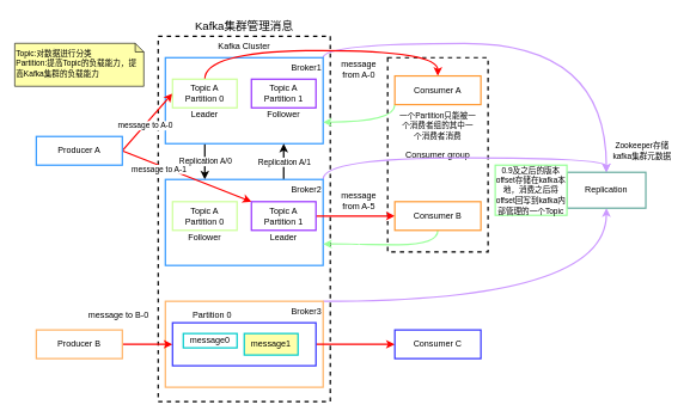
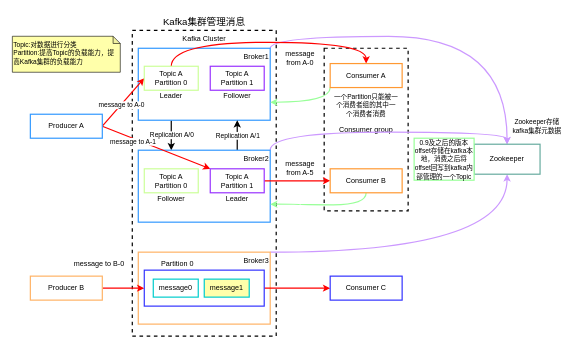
  <mxCell id="0" />
  <mxCell id="1" parent="0" />
  <mxCell id="2" value="Consumer group" style="rounded=0;whiteSpace=wrap;html=1;fillColor=#FFFFFF;align=center;dashed=1;strokeWidth=2;" parent="1" vertex="1"><mxGeometry x="540" y="80" width="140" height="271" as="geometry" /></mxCell>
  <mxCell id="3" value="Kafka Cluster" style="rounded=0;whiteSpace=wrap;html=1;dashed=1;verticalAlign=top;strokeWidth=2;" parent="1" vertex="1"><mxGeometry x="220" y="50" width="240" height="510" as="geometry" /></mxCell>
  <mxCell id="4" style="edgeStyle=none;rounded=0;orthogonalLoop=1;jettySize=auto;html=1;exitX=0.25;exitY=1;exitDx=0;exitDy=0;entryX=0.25;entryY=0;entryDx=0;entryDy=0;strokeWidth=2;" parent="1" source="7" target="11" edge="1"><mxGeometry relative="1" as="geometry" /></mxCell>
  <mxCell id="5" value="Replication A/0" style="edgeLabel;html=1;align=center;verticalAlign=middle;resizable=0;points=[];" parent="4" vertex="1" connectable="0"><mxGeometry x="-0.047" y="-1" relative="1" as="geometry"><mxPoint x="1" as="offset" /></mxGeometry></mxCell>
  <mxCell id="6" style="edgeStyle=orthogonalEdgeStyle;curved=1;rounded=0;orthogonalLoop=1;jettySize=auto;html=1;exitX=1;exitY=0;exitDx=0;exitDy=0;entryX=0.5;entryY=0;entryDx=0;entryDy=0;strokeColor=#CC99FF;strokeWidth=2;" parent="1" source="7" target="46" edge="1"><mxGeometry relative="1" as="geometry" /></mxCell>
  <mxCell id="7" value="Broker1" style="rounded=0;whiteSpace=wrap;html=1;verticalAlign=top;align=right;strokeColor=#3399FF;strokeWidth=2;" parent="1" vertex="1"><mxGeometry x="230" y="80" width="220" height="120" as="geometry" /></mxCell>
  <mxCell id="8" style="edgeStyle=none;rounded=0;orthogonalLoop=1;jettySize=auto;html=1;exitX=0.75;exitY=0;exitDx=0;exitDy=0;entryX=0.75;entryY=1;entryDx=0;entryDy=0;strokeWidth=2;" parent="1" source="11" target="7" edge="1"><mxGeometry relative="1" as="geometry" /></mxCell>
  <mxCell id="9" value="Replication A/1" style="edgeLabel;html=1;align=center;verticalAlign=middle;resizable=0;points=[];" parent="8" vertex="1" connectable="0"><mxGeometry x="-0.02" relative="1" as="geometry"><mxPoint as="offset" /></mxGeometry></mxCell>
  <mxCell id="10" style="edgeStyle=orthogonalEdgeStyle;curved=1;rounded=0;orthogonalLoop=1;jettySize=auto;html=1;exitX=1;exitY=0;exitDx=0;exitDy=0;entryX=0.5;entryY=0;entryDx=0;entryDy=0;strokeColor=#CC99FF;strokeWidth=2;" parent="1" source="11" target="46" edge="1"><mxGeometry relative="1" as="geometry" /></mxCell>
  <mxCell id="11" value="Broker2" style="rounded=0;whiteSpace=wrap;html=1;verticalAlign=top;align=right;strokeColor=#3399FF;strokeWidth=2;" parent="1" vertex="1"><mxGeometry x="230" y="250" width="220" height="120" as="geometry" /></mxCell>
  <mxCell id="12" style="edgeStyle=orthogonalEdgeStyle;curved=1;rounded=0;orthogonalLoop=1;jettySize=auto;html=1;exitX=1;exitY=0;exitDx=0;exitDy=0;entryX=0.5;entryY=1;entryDx=0;entryDy=0;strokeColor=#CC99FF;strokeWidth=2;" parent="1" source="13" target="46" edge="1"><mxGeometry relative="1" as="geometry"><Array as="points"><mxPoint x="845" y="420" /></Array></mxGeometry></mxCell>
  <mxCell id="13" value="Broker3" style="rounded=0;whiteSpace=wrap;html=1;verticalAlign=top;align=right;strokeColor=#FFB366;strokeWidth=2;" parent="1" vertex="1"><mxGeometry x="230" y="420" width="220" height="120" as="geometry" /></mxCell>
  <mxCell id="14" value="&lt;font style=&quot;font-size: 16px&quot;&gt;Kafka集群管理消息&lt;/font&gt;" style="text;html=1;strokeColor=none;fillColor=none;align=center;verticalAlign=middle;whiteSpace=wrap;rounded=0;strokeWidth=2;" parent="1" vertex="1"><mxGeometry x="261.25" y="20" width="157.5" height="30" as="geometry" /></mxCell>
  <mxCell id="15" style="edgeStyle=none;rounded=0;orthogonalLoop=1;jettySize=auto;html=1;exitX=1;exitY=0.5;exitDx=0;exitDy=0;entryX=0;entryY=0.5;entryDx=0;entryDy=0;strokeColor=#FF0000;strokeWidth=2;" parent="1" source="19" target="23" edge="1"><mxGeometry relative="1" as="geometry" /></mxCell>
  <mxCell id="16" value="message to A-0" style="edgeLabel;html=1;align=center;verticalAlign=middle;resizable=0;points=[];" parent="15" vertex="1" connectable="0"><mxGeometry x="-0.121" relative="1" as="geometry"><mxPoint x="1" as="offset" /></mxGeometry></mxCell>
  <mxCell id="17" style="edgeStyle=none;rounded=0;orthogonalLoop=1;jettySize=auto;html=1;exitX=1;exitY=0.5;exitDx=0;exitDy=0;entryX=0;entryY=0;entryDx=0;entryDy=0;strokeColor=#FF0000;strokeWidth=2;" parent="1" source="19" target="25" edge="1"><mxGeometry relative="1" as="geometry" /></mxCell>
  <mxCell id="18" value="message to A-1" style="edgeLabel;html=1;align=center;verticalAlign=middle;resizable=0;points=[];" parent="17" vertex="1" connectable="0"><mxGeometry x="-0.031" y="-1" relative="1" as="geometry"><mxPoint x="-36.83" y="-10.32" as="offset" /></mxGeometry></mxCell>
  <mxCell id="19" value="Producer A" style="rounded=0;whiteSpace=wrap;html=1;align=center;strokeColor=#3399FF;strokeWidth=2;" parent="1" vertex="1"><mxGeometry x="50" y="190" width="120" height="40" as="geometry" /></mxCell>
  <mxCell id="20" style="edgeStyle=orthogonalEdgeStyle;rounded=0;orthogonalLoop=1;jettySize=auto;html=1;exitX=1;exitY=0.5;exitDx=0;exitDy=0;entryX=0;entryY=0.5;entryDx=0;entryDy=0;strokeColor=#FF0000;strokeWidth=2;" parent="1" source="21" target="34" edge="1"><mxGeometry relative="1" as="geometry" /></mxCell>
  <mxCell id="21" value="Producer B" style="rounded=0;whiteSpace=wrap;html=1;align=center;strokeColor=#FFB366;strokeWidth=2;" parent="1" vertex="1"><mxGeometry x="50" y="460" width="120" height="40" as="geometry" /></mxCell>
  <mxCell id="22" style="edgeStyle=orthogonalEdgeStyle;curved=1;rounded=0;orthogonalLoop=1;jettySize=auto;html=1;exitX=0.5;exitY=0;exitDx=0;exitDy=0;entryX=0.5;entryY=0;entryDx=0;entryDy=0;strokeColor=#FF0000;strokeWidth=2;" parent="1" source="23" target="40" edge="1"><mxGeometry relative="1" as="geometry"><Array as="points"><mxPoint x="285" y="70" /><mxPoint x="610" y="70" /></Array></mxGeometry></mxCell>
  <mxCell id="23" value="Topic A&lt;br&gt;Partition 0" style="rounded=0;whiteSpace=wrap;html=1;align=center;strokeColor=#CCFF99;strokeWidth=2;" parent="1" vertex="1"><mxGeometry x="240" y="110" width="90" height="40" as="geometry" /></mxCell>
  <mxCell id="24" style="edgeStyle=orthogonalEdgeStyle;rounded=0;orthogonalLoop=1;jettySize=auto;html=1;exitX=1;exitY=0.5;exitDx=0;exitDy=0;strokeColor=#FF0000;strokeWidth=2;" parent="1" source="25" target="42" edge="1"><mxGeometry relative="1" as="geometry" /></mxCell>
  <mxCell id="25" value="Topic A&lt;br&gt;Partition 1" style="rounded=0;whiteSpace=wrap;html=1;align=center;strokeColor=#9933FF;strokeWidth=2;" parent="1" vertex="1"><mxGeometry x="350" y="281" width="90" height="40" as="geometry" /></mxCell>
  <mxCell id="26" value="Leader" style="text;html=1;strokeColor=none;fillColor=none;align=center;verticalAlign=middle;whiteSpace=wrap;rounded=0;strokeWidth=2;" parent="1" vertex="1"><mxGeometry x="265" y="150" width="40" height="20" as="geometry" /></mxCell>
  <mxCell id="27" value="Leader" style="text;html=1;strokeColor=none;fillColor=none;align=center;verticalAlign=middle;whiteSpace=wrap;rounded=0;strokeWidth=2;" parent="1" vertex="1"><mxGeometry x="375" y="321" width="40" height="20" as="geometry" /></mxCell>
  <mxCell id="28" value="&lt;font style=&quot;font-size: 11px&quot;&gt;Topic:对数据进行分类&lt;br&gt;Partition:提高Topic的负载能力，提高Kafka集群的负载能力&lt;br&gt;&lt;/font&gt;" style="shape=note;whiteSpace=wrap;html=1;backgroundOutline=1;darkOpacity=0.05;align=left;size=12;fillColor=#FFFFAA;verticalAlign=top;strokeWidth=1;" parent="1" vertex="1"><mxGeometry x="20" y="60" width="180" height="60" as="geometry" /></mxCell>
  <mxCell id="29" value="Topic A&lt;br&gt;Partition 0" style="rounded=0;whiteSpace=wrap;html=1;align=center;strokeColor=#CCFF99;strokeWidth=2;" parent="1" vertex="1"><mxGeometry x="240" y="281" width="90" height="40" as="geometry" /></mxCell>
  <mxCell id="30" value="Follower" style="text;html=1;strokeColor=none;fillColor=none;align=center;verticalAlign=middle;whiteSpace=wrap;rounded=0;strokeWidth=2;" parent="1" vertex="1"><mxGeometry x="265" y="321" width="40" height="20" as="geometry" /></mxCell>
  <mxCell id="31" value="Topic A&lt;br&gt;Partition 1" style="rounded=0;whiteSpace=wrap;html=1;align=center;strokeColor=#9933FF;strokeWidth=2;" parent="1" vertex="1"><mxGeometry x="350" y="110" width="90" height="40" as="geometry" /></mxCell>
  <mxCell id="32" value="Follower" style="text;html=1;strokeColor=none;fillColor=none;align=center;verticalAlign=middle;whiteSpace=wrap;rounded=0;strokeWidth=2;" parent="1" vertex="1"><mxGeometry x="375" y="150" width="40" height="20" as="geometry" /></mxCell>
  <mxCell id="33" style="edgeStyle=orthogonalEdgeStyle;rounded=0;orthogonalLoop=1;jettySize=auto;html=1;exitX=1;exitY=0.5;exitDx=0;exitDy=0;entryX=0;entryY=0.5;entryDx=0;entryDy=0;strokeColor=#FF0000;strokeWidth=2;" parent="1" source="34" target="38" edge="1"><mxGeometry relative="1" as="geometry" /></mxCell>
  <mxCell id="34" value="" style="rounded=0;whiteSpace=wrap;html=1;align=left;fillColor=#FFFFFF;strokeColor=#3333FF;strokeWidth=2;" parent="1" vertex="1"><mxGeometry x="240" y="450" width="200" height="60" as="geometry" /></mxCell>
- <mxCell id="35" value="message0" style="rounded=0;whiteSpace=wrap;html=1;fillColor=#FFFFFF;align=center;strokeColor=#00CCCC;strokeWidth=2;" parent="1" vertex="1"><mxGeometry x="255" y="465" width="75" height="20" as="geometry" /></mxCell>
+ <mxCell id="35" value="message0" style="rounded=0;whiteSpace=wrap;html=1;fillColor=#FFFFFF;align=center;strokeColor=#00CCCC;strokeWidth=2;" parent="1" vertex="1"><mxGeometry x="255" y="465" width="75" height="30" as="geometry" /></mxCell>
  <mxCell id="36" value="Partition 0" style="text;html=1;strokeColor=none;fillColor=none;align=center;verticalAlign=middle;whiteSpace=wrap;rounded=0;strokeWidth=2;" parent="1" vertex="1"><mxGeometry x="261" y="430" width="69" height="20" as="geometry" /></mxCell>
  <mxCell id="37" value="message to B-0" style="text;html=1;strokeColor=none;fillColor=none;align=center;verticalAlign=middle;whiteSpace=wrap;rounded=0;strokeWidth=2;" parent="1" vertex="1"><mxGeometry x="120" y="430" width="90" height="20" as="geometry" /></mxCell>
  <mxCell id="38" value="Consumer C" style="rounded=0;whiteSpace=wrap;html=1;align=center;strokeColor=#3333FF;strokeWidth=2;" parent="1" vertex="1"><mxGeometry x="550" y="460" width="120" height="40" as="geometry" /></mxCell>
  <mxCell id="39" style="edgeStyle=orthogonalEdgeStyle;curved=1;rounded=0;orthogonalLoop=1;jettySize=auto;html=1;exitX=0;exitY=1;exitDx=0;exitDy=0;entryX=1;entryY=0.75;entryDx=0;entryDy=0;strokeColor=#99FF99;strokeWidth=2;" parent="1" source="40" target="7" edge="1"><mxGeometry relative="1" as="geometry" /></mxCell>
  <mxCell id="40" value="Consumer A" style="rounded=0;whiteSpace=wrap;html=1;align=center;strokeColor=#FF9933;strokeWidth=2;" parent="1" vertex="1"><mxGeometry x="550" y="105.5" width="120" height="40" as="geometry" /></mxCell>
  <mxCell id="41" style="edgeStyle=orthogonalEdgeStyle;curved=1;rounded=0;orthogonalLoop=1;jettySize=auto;html=1;exitX=0.5;exitY=1;exitDx=0;exitDy=0;entryX=1;entryY=0.75;entryDx=0;entryDy=0;strokeColor=#99FF99;strokeWidth=2;" parent="1" source="42" target="11" edge="1"><mxGeometry relative="1" as="geometry" /></mxCell>
  <mxCell id="42" value="Consumer B" style="rounded=0;whiteSpace=wrap;html=1;align=center;strokeColor=#FF9933;strokeWidth=2;" parent="1" vertex="1"><mxGeometry x="550" y="281" width="120" height="40" as="geometry" /></mxCell>
  <mxCell id="43" value="message&lt;br&gt;from A-5" style="text;html=1;strokeColor=none;fillColor=none;align=center;verticalAlign=middle;whiteSpace=wrap;rounded=0;dashed=1;strokeWidth=2;" parent="1" vertex="1"><mxGeometry x="470" y="270" width="60" height="20" as="geometry" /></mxCell>
  <mxCell id="44" value="message&lt;br&gt;from A-0" style="text;html=1;strokeColor=none;fillColor=none;align=center;verticalAlign=middle;whiteSpace=wrap;rounded=0;dashed=1;strokeWidth=2;" parent="1" vertex="1"><mxGeometry x="470" y="85.5" width="60" height="20" as="geometry" /></mxCell>
  <mxCell id="45" value="&lt;font style=&quot;font-size: 11px&quot;&gt;一个Partition只能被一个消费者组的其中一个消费者消费&lt;/font&gt;" style="text;html=1;strokeColor=none;fillColor=none;align=center;verticalAlign=middle;whiteSpace=wrap;rounded=0;dashed=1;strokeWidth=2;" parent="1" vertex="1"><mxGeometry x="555" y="150" width="110" height="50" as="geometry" /></mxCell>
- <mxCell id="46" value="Replication" style="rounded=0;whiteSpace=wrap;html=1;fillColor=#FFFFFF;align=center;strokeColor=#67AB9F;strokeWidth=2;" parent="1" vertex="1"><mxGeometry x="790" y="240" width="110" height="50" as="geometry" /></mxCell>
+ <mxCell id="46" value="Zookeeper" style="rounded=0;whiteSpace=wrap;html=1;fillColor=#FFFFFF;align=center;strokeColor=#67AB9F;strokeWidth=2;" parent="1" vertex="1"><mxGeometry x="790" y="240" width="110" height="50" as="geometry" /></mxCell>
  <mxCell id="47" value="message1" style="rounded=0;whiteSpace=wrap;html=1;fillColor=#ffffaa;align=center;strokeColor=#00CCCC;strokeWidth=2;" parent="1" vertex="1"><mxGeometry x="340" y="465" width="75" height="30" as="geometry" /></mxCell>
  <mxCell id="48" value="&lt;font style=&quot;font-size: 11px&quot;&gt;Zookeeper存储kafka集群元数据&lt;/font&gt;" style="text;html=1;strokeColor=none;fillColor=none;align=center;verticalAlign=middle;whiteSpace=wrap;rounded=0;" vertex="1" parent="1"><mxGeometry x="850" y="190" width="90" height="40" as="geometry" /></mxCell>
  <mxCell id="49" value="&lt;span style=&quot;font-size: 11px&quot;&gt;0.9及之后的版本offset存储在kafka本地，消费之后将offset回写到kafka内部管理的一个Topic&lt;/span&gt;" style="rounded=0;whiteSpace=wrap;html=1;strokeColor=#99FF99;strokeWidth=2;" vertex="1" parent="1"><mxGeometry x="690" y="230" width="100" height="70" as="geometry" /></mxCell>
